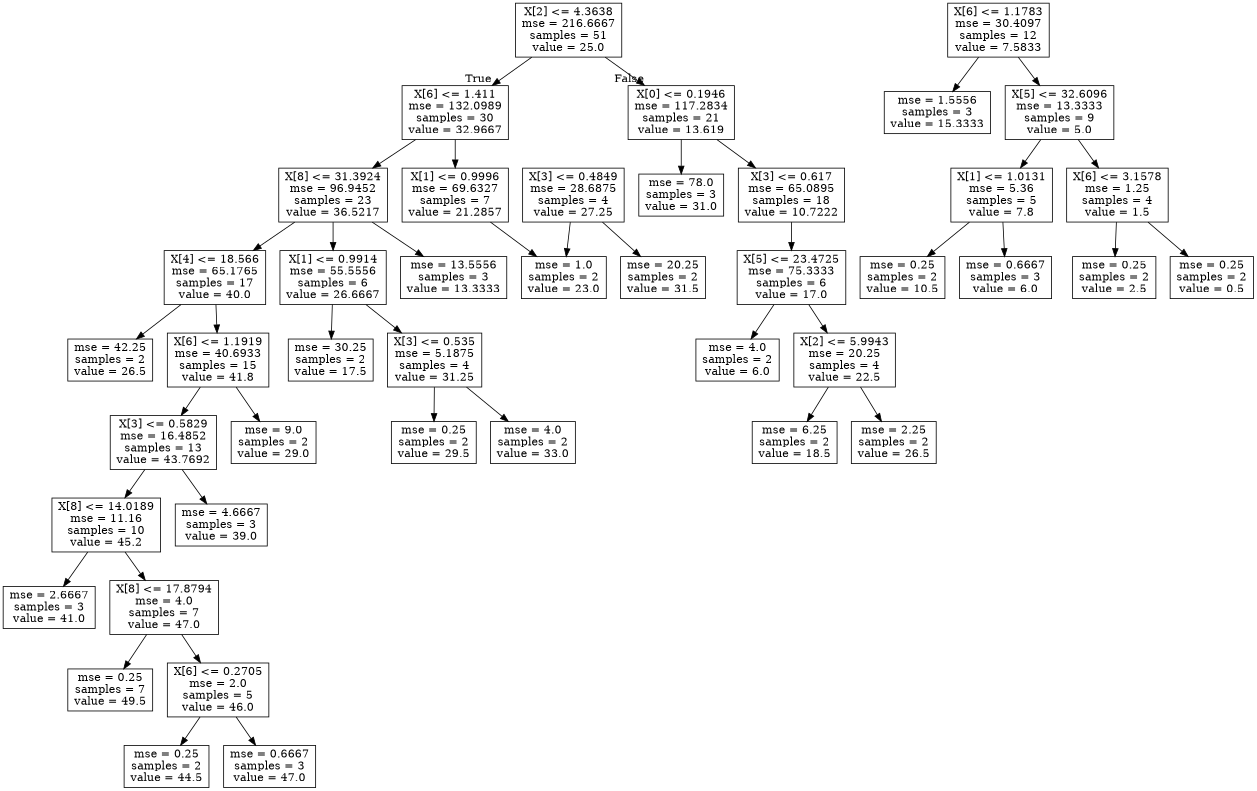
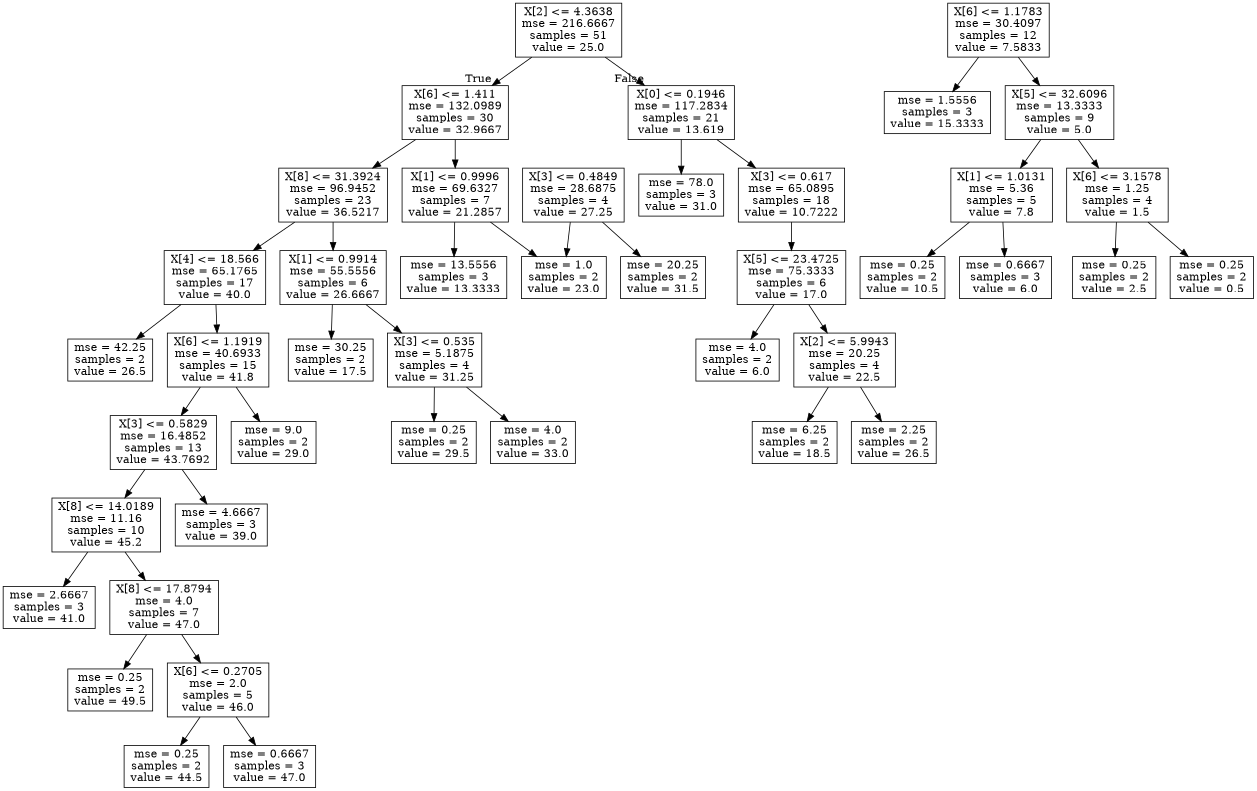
  digraph {
    node [shape=box]
    n1 [label="X[2] <= 4.3638\nmse = 216.6667\nsamples = 51\nvalue = 25.0"]
    n2 [label="X[6] <= 1.411\nmse = 132.0989\nsamples = 30\nvalue = 32.9667"]
    n3 [label="X[0] <= 0.1946\nmse = 117.2834\nsamples = 21\nvalue = 13.619"]
    n4 [label="X[8] <= 31.3924\nmse = 96.9452\nsamples = 23\nvalue = 36.5217"]
    n5 [label="X[1] <= 0.9996\nmse = 69.6327\nsamples = 7\nvalue = 21.2857"]
    n6 [label="mse = 78.0\nsamples = 3\nvalue = 31.0"]
    n7 [label="X[3] <= 0.617\nmse = 65.0895\nsamples = 18\nvalue = 10.7222"]
    n8 [label="X[4] <= 18.566\nmse = 65.1765\nsamples = 17\nvalue = 40.0"]
    n9 [label="X[1] <= 0.9914\nmse = 55.5556\nsamples = 6\nvalue = 26.6667"]
    n10 [label="mse = 13.5556\nsamples = 3\nvalue = 13.3333"]
    n11 [label="mse = 1.0\nsamples = 2\nvalue = 23.0"]
    n12 [label="mse = 42.25\nsamples = 2\nvalue = 26.5"]
    n13 [label="X[6] <= 1.1919\nmse = 40.6933\nsamples = 15\nvalue = 41.8"]
    n14 [label="mse = 30.25\nsamples = 2\nvalue = 17.5"]
    n15 [label="X[3] <= 0.535\nmse = 5.1875\nsamples = 4\nvalue = 31.25"]
    n16 [label="X[3] <= 0.5829\nmse = 16.4852\nsamples = 13\nvalue = 43.7692"]
    n17 [label="mse = 9.0\nsamples = 2\nvalue = 29.0"]
    n18 [label="X[8] <= 14.0189\nmse = 11.16\nsamples = 10\nvalue = 45.2"]
    n19 [label="mse = 4.6667\nsamples = 3\nvalue = 39.0"]
    n20 [label="mse = 2.6667\nsamples = 3\nvalue = 41.0"]
    n21 [label="X[8] <= 17.8794\nmse = 4.0\nsamples = 7\nvalue = 47.0"]
-   n22 [label="mse = 0.25\nsamples = 7\nvalue = 49.5"]
+   n22 [label="mse = 0.25\nsamples = 2\nvalue = 49.5"]
    n23 [label="X[6] <= 0.2705\nmse = 2.0\nsamples = 5\nvalue = 46.0"]
    n24 [label="mse = 0.25\nsamples = 2\nvalue = 44.5"]
    n25 [label="mse = 0.6667\nsamples = 3\nvalue = 47.0"]
    n26 [label="mse = 0.25\nsamples = 2\nvalue = 29.5"]
    n27 [label="mse = 4.0\nsamples = 2\nvalue = 33.0"]
    n28 [label="X[3] <= 0.4849\nmse = 28.6875\nsamples = 4\nvalue = 27.25"]
    n29 [label="mse = 20.25\nsamples = 2\nvalue = 31.5"]
    n30 [label="X[5] <= 23.4725\nmse = 75.3333\nsamples = 6\nvalue = 17.0"]
    n31 [label="X[6] <= 1.1783\nmse = 30.4097\nsamples = 12\nvalue = 7.5833"]
    n32 [label="mse = 1.5556\nsamples = 3\nvalue = 15.3333"]
    n33 [label="X[5] <= 32.6096\nmse = 13.3333\nsamples = 9\nvalue = 5.0"]
    n34 [label="mse = 4.0\nsamples = 2\nvalue = 6.0"]
    n35 [label="X[2] <= 5.9943\nmse = 20.25\nsamples = 4\nvalue = 22.5"]
    n36 [label="X[1] <= 1.0131\nmse = 5.36\nsamples = 5\nvalue = 7.8"]
    n37 [label="X[6] <= 3.1578\nmse = 1.25\nsamples = 4\nvalue = 1.5"]
    n38 [label="mse = 0.25\nsamples = 2\nvalue = 10.5"]
    n39 [label="mse = 0.6667\nsamples = 3\nvalue = 6.0"]
    n40 [label="mse = 0.25\nsamples = 2\nvalue = 2.5"]
    n41 [label="mse = 0.25\nsamples = 2\nvalue = 0.5"]
    n42 [label="mse = 6.25\nsamples = 2\nvalue = 18.5"]
    n43 [label="mse = 2.25\nsamples = 2\nvalue = 26.5"]
    n1 -> n2 [headlabel=True labelangle=45 labeldistance=2.5]
    n1 -> n3 [headlabel=False labelangle=-45 labeldistance=2.5]
    n2 -> n4
    n2 -> n5
    n3 -> n6
    n3 -> n7
    n4 -> n8
    n4 -> n9
-   n4 -> n10
+   n5 -> n10
    n5 -> n11
    n7 -> n30
    n8 -> n12
    n8 -> n13
    n9 -> n14
    n9 -> n15
    n13 -> n16
    n13 -> n17
    n15 -> n26
    n15 -> n27
    n16 -> n18
    n16 -> n19
    n18 -> n20
    n18 -> n21
    n21 -> n22
    n21 -> n23
    n23 -> n24
    n23 -> n25
    n28 -> n11
    n28 -> n29
    n30 -> n34
    n30 -> n35
    n31 -> n32
    n31 -> n33
    n33 -> n36
    n33 -> n37
    n35 -> n42
    n35 -> n43
    n36 -> n38
    n36 -> n39
    n37 -> n40
    n37 -> n41
  }
